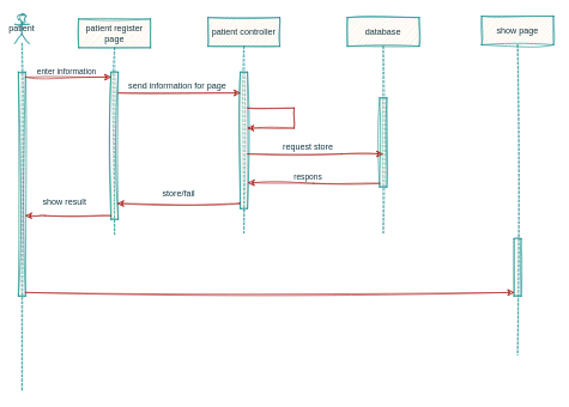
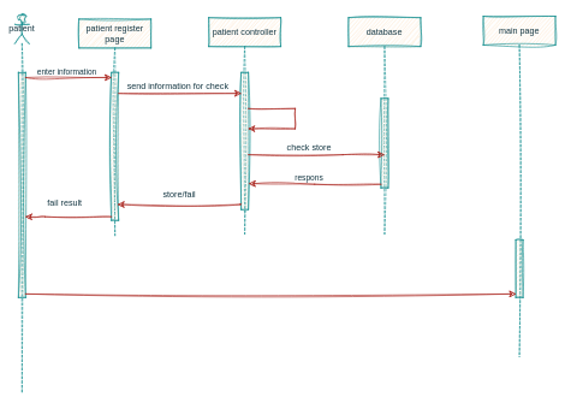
  <mxCell id="0" />
  <mxCell id="1" parent="0" />
  <mxCell id="2" value="patient" style="shape=umlLifeline;perimeter=lifelinePerimeter;whiteSpace=wrap;html=1;container=1;dropTarget=0;collapsible=0;recursiveResize=0;outlineConnect=0;portConstraint=eastwest;newEdgeStyle={&quot;curved&quot;:0,&quot;rounded&quot;:0};participant=umlActor;labelBackgroundColor=none;fillColor=#FAE5C7;strokeColor=#0F8B8D;fontColor=#143642;sketch=1;curveFitting=1;jiggle=2;" parent="1" vertex="1"><mxGeometry x="20" y="20" width="20" height="525" as="geometry" /></mxCell>
  <mxCell id="3" value="" style="html=1;points=[[0,0,0,0,5],[0,1,0,0,-5],[1,0,0,0,5],[1,1,0,0,-5]];perimeter=orthogonalPerimeter;outlineConnect=0;targetShapes=umlLifeline;portConstraint=eastwest;newEdgeStyle={&quot;curved&quot;:0,&quot;rounded&quot;:0};labelBackgroundColor=none;fillColor=#FAE5C7;strokeColor=#0F8B8D;fontColor=#143642;sketch=1;curveFitting=1;jiggle=2;" parent="2" vertex="1"><mxGeometry x="5" y="80" width="10" height="312" as="geometry" /></mxCell>
  <mxCell id="4" value="patient register page" style="shape=umlLifeline;perimeter=lifelinePerimeter;whiteSpace=wrap;html=1;container=1;dropTarget=0;collapsible=0;recursiveResize=0;outlineConnect=0;portConstraint=eastwest;newEdgeStyle={&quot;curved&quot;:0,&quot;rounded&quot;:0};labelBackgroundColor=none;fillColor=#FAE5C7;strokeColor=#0F8B8D;fontColor=#143642;sketch=1;curveFitting=1;jiggle=2;" parent="1" vertex="1"><mxGeometry x="109" y="26" width="100" height="300" as="geometry" /></mxCell>
  <mxCell id="5" value="" style="html=1;points=[[0,0,0,0,5],[0,1,0,0,-5],[1,0,0,0,5],[1,1,0,0,-5]];perimeter=orthogonalPerimeter;outlineConnect=0;targetShapes=umlLifeline;portConstraint=eastwest;newEdgeStyle={&quot;curved&quot;:0,&quot;rounded&quot;:0};labelBackgroundColor=none;fillColor=#FAE5C7;strokeColor=#0F8B8D;fontColor=#143642;sketch=1;curveFitting=1;jiggle=2;" parent="4" vertex="1"><mxGeometry x="45" y="74" width="10" height="205" as="geometry" /></mxCell>
  <mxCell id="6" style="edgeStyle=orthogonalEdgeStyle;rounded=0;orthogonalLoop=1;jettySize=auto;html=1;curved=0;labelBackgroundColor=none;strokeColor=#A8201A;fontColor=default;sketch=1;curveFitting=1;jiggle=2;" parent="1" edge="1"><mxGeometry relative="1" as="geometry"><mxPoint x="35" y="107" as="sourcePoint" /><mxPoint x="154" y="107" as="targetPoint" /></mxGeometry></mxCell>
  <mxCell id="7" value="enter information" style="edgeLabel;html=1;align=center;verticalAlign=middle;resizable=0;points=[];labelBackgroundColor=none;fontColor=#143642;sketch=1;curveFitting=1;jiggle=2;" parent="6" vertex="1" connectable="0"><mxGeometry x="-0.028" y="-1" relative="1" as="geometry"><mxPoint x="-2" y="-10" as="offset" /></mxGeometry></mxCell>
  <mxCell id="8" value="patient controller" style="shape=umlLifeline;perimeter=lifelinePerimeter;whiteSpace=wrap;html=1;container=1;dropTarget=0;collapsible=0;recursiveResize=0;outlineConnect=0;portConstraint=eastwest;newEdgeStyle={&quot;curved&quot;:0,&quot;rounded&quot;:0};labelBackgroundColor=none;fillColor=#FAE5C7;strokeColor=#0F8B8D;fontColor=#143642;sketch=1;curveFitting=1;jiggle=2;" parent="1" vertex="1"><mxGeometry x="289" y="24" width="100" height="300" as="geometry" /></mxCell>
  <mxCell id="9" value="" style="html=1;points=[[0,0,0,0,5],[0,1,0,0,-5],[1,0,0,0,5],[1,1,0,0,-5]];perimeter=orthogonalPerimeter;outlineConnect=0;targetShapes=umlLifeline;portConstraint=eastwest;newEdgeStyle={&quot;curved&quot;:0,&quot;rounded&quot;:0};labelBackgroundColor=none;fillColor=#FAE5C7;strokeColor=#0F8B8D;fontColor=#143642;sketch=1;curveFitting=1;jiggle=2;" parent="8" vertex="1"><mxGeometry x="45" y="76" width="10" height="190" as="geometry" /></mxCell>
  <mxCell id="10" style="edgeStyle=orthogonalEdgeStyle;rounded=0;orthogonalLoop=1;jettySize=auto;html=1;curved=0;labelBackgroundColor=none;strokeColor=#A8201A;fontColor=default;sketch=1;curveFitting=1;jiggle=2;" parent="1" edge="1"><mxGeometry relative="1" as="geometry"><mxPoint x="164" y="129" as="sourcePoint" /><mxPoint x="334" y="129" as="targetPoint" /></mxGeometry></mxCell>
- <mxCell id="11" value="send information for page" style="text;html=1;align=center;verticalAlign=middle;resizable=0;points=[];autosize=1;strokeColor=none;fillColor=none;labelBackgroundColor=none;fontColor=#143642;sketch=1;curveFitting=1;jiggle=2;" parent="1" vertex="1"><mxGeometry x="166" y="107" width="159" height="26" as="geometry" /></mxCell>
+ <mxCell id="11" value="send information for check" style="text;html=1;align=center;verticalAlign=middle;resizable=0;points=[];autosize=1;strokeColor=none;fillColor=none;labelBackgroundColor=none;fontColor=#143642;sketch=1;curveFitting=1;jiggle=2;" parent="1" vertex="1"><mxGeometry x="166" y="107" width="159" height="26" as="geometry" /></mxCell>
  <mxCell id="12" style="edgeStyle=orthogonalEdgeStyle;rounded=0;orthogonalLoop=1;jettySize=auto;html=1;curved=0;labelBackgroundColor=none;strokeColor=#A8201A;fontColor=default;sketch=1;curveFitting=1;jiggle=2;" parent="1" edge="1"><mxGeometry relative="1" as="geometry"><mxPoint x="333" y="282" as="sourcePoint" /><mxPoint x="163" y="283" as="targetPoint" /><Array as="points"><mxPoint x="333" y="283" /></Array></mxGeometry></mxCell>
  <mxCell id="13" value="store/fail" style="text;html=1;align=center;verticalAlign=middle;resizable=0;points=[];autosize=1;strokeColor=none;fillColor=none;labelBackgroundColor=none;fontColor=#143642;sketch=1;curveFitting=1;jiggle=2;" parent="1" vertex="1"><mxGeometry x="208" y="256" width="80" height="26" as="geometry" /></mxCell>
  <mxCell id="14" value="database" style="shape=umlLifeline;perimeter=lifelinePerimeter;whiteSpace=wrap;html=1;container=1;dropTarget=0;collapsible=0;recursiveResize=0;outlineConnect=0;portConstraint=eastwest;newEdgeStyle={&quot;curved&quot;:0,&quot;rounded&quot;:0};strokeColor=#0F8B8D;fontColor=#143642;fillColor=#FAE5C7;sketch=1;curveFitting=1;jiggle=2;" parent="1" vertex="1"><mxGeometry x="483" y="24" width="100" height="300" as="geometry" /></mxCell>
  <mxCell id="15" value="" style="html=1;points=[[0,0,0,0,5],[0,1,0,0,-5],[1,0,0,0,5],[1,1,0,0,-5]];perimeter=orthogonalPerimeter;outlineConnect=0;targetShapes=umlLifeline;portConstraint=eastwest;newEdgeStyle={&quot;curved&quot;:0,&quot;rounded&quot;:0};strokeColor=#0F8B8D;fontColor=#143642;fillColor=#FAE5C7;sketch=1;curveFitting=1;jiggle=2;" parent="14" vertex="1"><mxGeometry x="45" y="112" width="10" height="124" as="geometry" /></mxCell>
  <mxCell id="16" style="edgeStyle=orthogonalEdgeStyle;rounded=0;orthogonalLoop=1;jettySize=auto;html=1;curved=0;strokeColor=#A8201A;fontColor=#143642;fillColor=#FAE5C7;sketch=1;curveFitting=1;jiggle=2;" parent="1" edge="1"><mxGeometry relative="1" as="geometry"><mxPoint x="344" y="214" as="sourcePoint" /><mxPoint x="532.5" y="214" as="targetPoint" /><Array as="points"><mxPoint x="475" y="214" /><mxPoint x="475" y="214" /></Array></mxGeometry></mxCell>
- <mxCell id="17" value="request store" style="text;html=1;align=center;verticalAlign=middle;resizable=0;points=[];autosize=1;strokeColor=none;fillColor=none;fontColor=#143642;sketch=1;curveFitting=1;jiggle=2;" parent="1" vertex="1"><mxGeometry x="384" y="192" width="88" height="26" as="geometry" /></mxCell>
+ <mxCell id="17" value="check store" style="text;html=1;align=center;verticalAlign=middle;resizable=0;points=[];autosize=1;strokeColor=none;fillColor=none;fontColor=#143642;sketch=1;curveFitting=1;jiggle=2;" parent="1" vertex="1"><mxGeometry x="384" y="192" width="88" height="26" as="geometry" /></mxCell>
  <mxCell id="18" style="edgeStyle=orthogonalEdgeStyle;rounded=0;orthogonalLoop=1;jettySize=auto;html=1;curved=0;exitX=0;exitY=1;exitDx=0;exitDy=-5;exitPerimeter=0;entryX=1.1;entryY=0.811;entryDx=0;entryDy=0;entryPerimeter=0;strokeColor=#A8201A;fontColor=#143642;fillColor=#FAE5C7;sketch=1;curveFitting=1;jiggle=2;" parent="1" source="15" target="9" edge="1"><mxGeometry relative="1" as="geometry" /></mxCell>
  <mxCell id="19" value="respons" style="edgeLabel;html=1;align=center;verticalAlign=middle;resizable=0;points=[];strokeColor=#0F8B8D;fontColor=#143642;fillColor=#FAE5C7;sketch=1;curveFitting=1;jiggle=2;" parent="18" vertex="1" connectable="0"><mxGeometry x="0.108" y="-1" relative="1" as="geometry"><mxPoint x="1" y="-8" as="offset" /></mxGeometry></mxCell>
  <mxCell id="20" style="edgeStyle=orthogonalEdgeStyle;rounded=0;orthogonalLoop=1;jettySize=auto;html=1;curved=0;exitX=0;exitY=1;exitDx=0;exitDy=-5;exitPerimeter=0;strokeColor=#A8201A;fontColor=#143642;fillColor=#FAE5C7;sketch=1;curveFitting=1;jiggle=2;" parent="1" source="5" target="3" edge="1"><mxGeometry relative="1" as="geometry"><Array as="points"><mxPoint x="62" y="300" /><mxPoint x="62" y="300" /></Array></mxGeometry></mxCell>
- <mxCell id="21" value="show result" style="text;html=1;align=center;verticalAlign=middle;resizable=0;points=[];autosize=1;strokeColor=none;fillColor=none;fontColor=#143642;sketch=1;curveFitting=1;jiggle=2;" parent="1" vertex="1"><mxGeometry x="49" y="269" width="79" height="26" as="geometry" /></mxCell>
- <mxCell id="22" value="show page" style="shape=umlLifeline;perimeter=lifelinePerimeter;whiteSpace=wrap;html=1;container=1;dropTarget=0;collapsible=0;recursiveResize=0;outlineConnect=0;portConstraint=eastwest;newEdgeStyle={&quot;curved&quot;:0,&quot;rounded&quot;:0};strokeColor=#0F8B8D;fontColor=#143642;fillColor=#FAE5C7;sketch=1;curveFitting=1;jiggle=2;" parent="1" vertex="1"><mxGeometry x="670" y="22" width="100" height="472" as="geometry" /></mxCell>
+ <mxCell id="21" value="fail result" style="text;html=1;align=center;verticalAlign=middle;resizable=0;points=[];autosize=1;strokeColor=none;fillColor=none;fontColor=#143642;sketch=1;curveFitting=1;jiggle=2;" parent="1" vertex="1"><mxGeometry x="49" y="269" width="79" height="26" as="geometry" /></mxCell>
+ <mxCell id="22" value="main page" style="shape=umlLifeline;perimeter=lifelinePerimeter;whiteSpace=wrap;html=1;container=1;dropTarget=0;collapsible=0;recursiveResize=0;outlineConnect=0;portConstraint=eastwest;newEdgeStyle={&quot;curved&quot;:0,&quot;rounded&quot;:0};strokeColor=#0F8B8D;fontColor=#143642;fillColor=#FAE5C7;sketch=1;curveFitting=1;jiggle=2;" parent="1" vertex="1"><mxGeometry x="670" y="22" width="100" height="472" as="geometry" /></mxCell>
  <mxCell id="23" value="" style="html=1;points=[[0,0,0,0,5],[0,1,0,0,-5],[1,0,0,0,5],[1,1,0,0,-5]];perimeter=orthogonalPerimeter;outlineConnect=0;targetShapes=umlLifeline;portConstraint=eastwest;newEdgeStyle={&quot;curved&quot;:0,&quot;rounded&quot;:0};strokeColor=#0F8B8D;fontColor=#143642;fillColor=#FAE5C7;sketch=1;curveFitting=1;jiggle=2;" parent="22" vertex="1"><mxGeometry x="45" y="310" width="10" height="80" as="geometry" /></mxCell>
  <mxCell id="24" style="edgeStyle=orthogonalEdgeStyle;rounded=0;orthogonalLoop=1;jettySize=auto;html=1;curved=0;exitX=1;exitY=1;exitDx=0;exitDy=-5;exitPerimeter=0;entryX=0;entryY=1;entryDx=0;entryDy=-5;entryPerimeter=0;strokeColor=#A8201A;fontColor=#143642;fillColor=#FAE5C7;sketch=1;curveFitting=1;jiggle=2;" parent="1" source="3" target="23" edge="1"><mxGeometry relative="1" as="geometry" /></mxCell>
  <mxCell id="25" style="edgeStyle=orthogonalEdgeStyle;rounded=0;orthogonalLoop=1;jettySize=auto;html=1;curved=0;strokeColor=#A8201A;fontColor=#143642;fillColor=#FAE5C7;sketch=1;curveFitting=1;jiggle=2;" parent="1" edge="1"><mxGeometry relative="1" as="geometry"><mxPoint x="344" y="150" as="sourcePoint" /><mxPoint x="344" y="178" as="targetPoint" /><Array as="points"><mxPoint x="409" y="150" /></Array></mxGeometry></mxCell>
